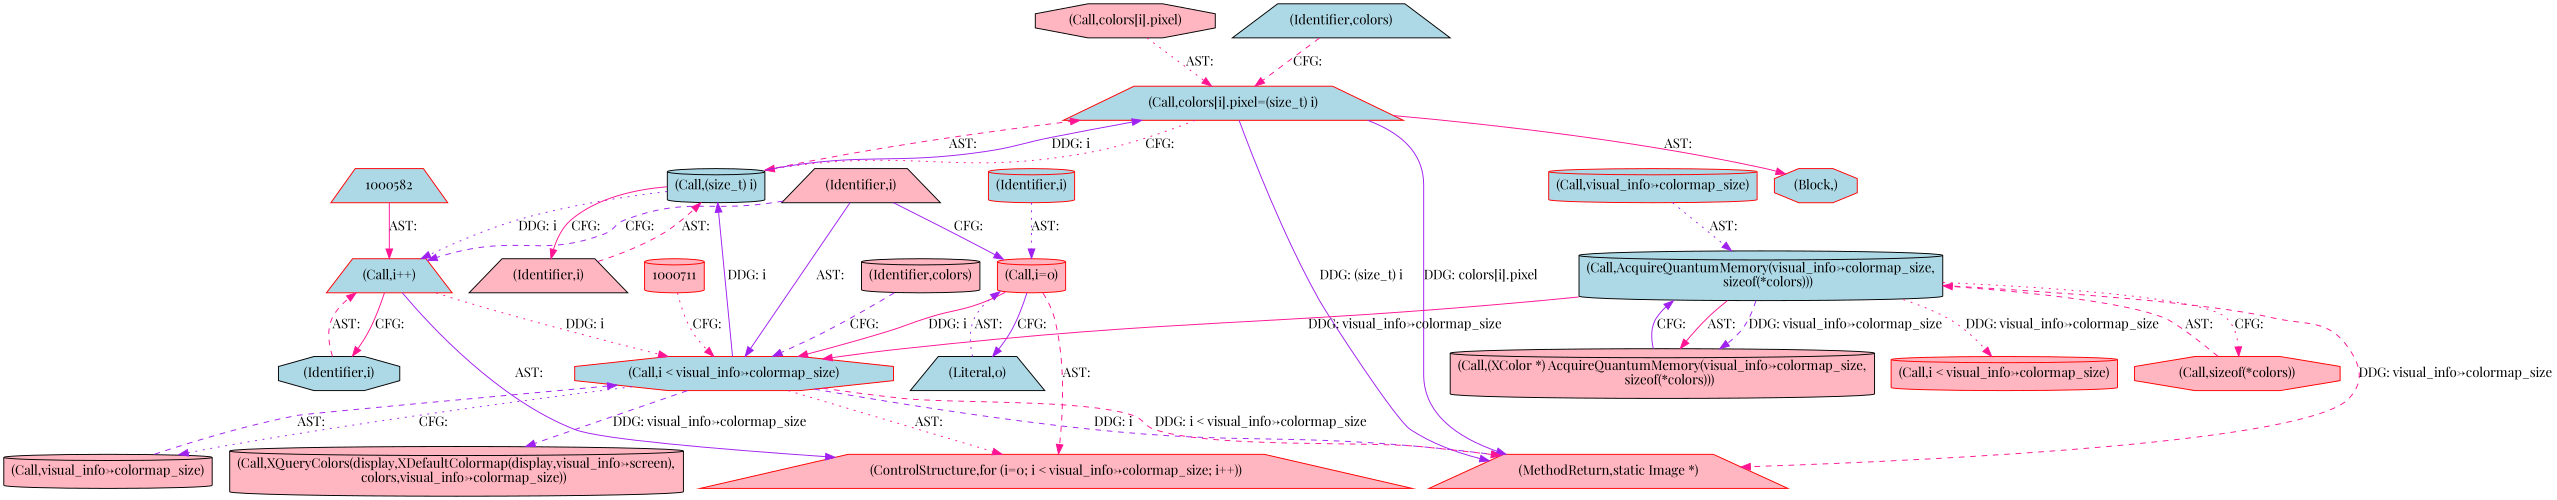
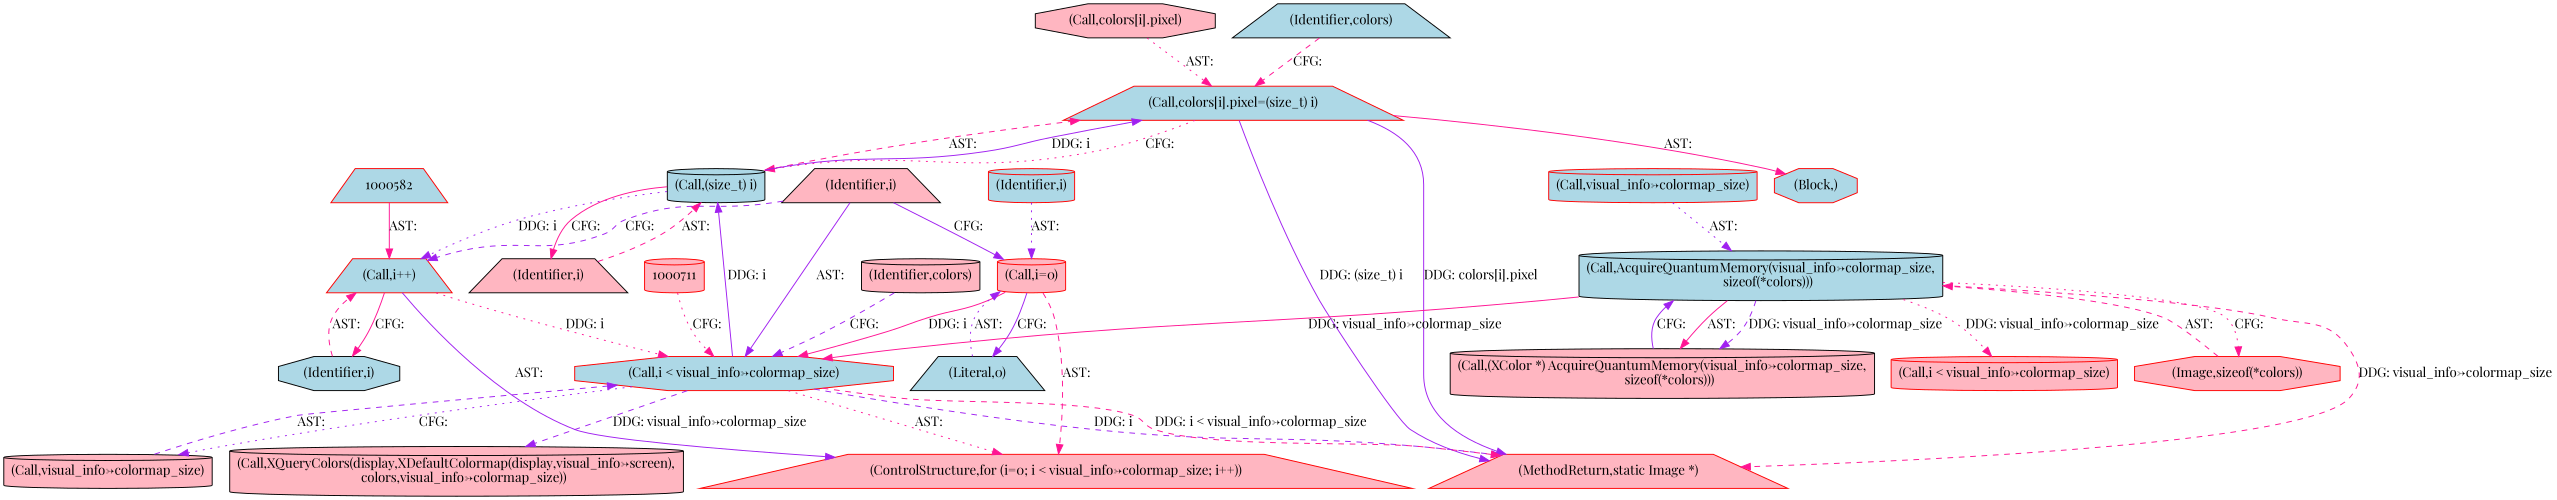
  digraph {
    fontname="Playfair Display"
    node [color=red fillcolor=lightpink fontname="Playfair Display" shape=cylinder style=filled]
    edge [color=deeppink fontname="Playfair Display" style=solid]
    n1 [fillcolor=lightblue label="(Call,colors[i].pixel=(size_t) i)" shape=trapezium]
    n2 [color=black fillcolor=lightblue label="(Call,(size_t) i)"]
    n3 [fillcolor=lightblue label="(Block,)" shape=octagon]
    n4 [label="(MethodReturn,static Image *)" shape=trapezium]
    n5 [fillcolor=lightblue label="(Call,i++)" shape=trapezium]
    n6 [color=black label="(Identifier,i)" shape=trapezium]
    n7 [fillcolor=lightblue label="(Call,i < visual_info->colormap_size)" shape=octagon]
    n8 [label="(ControlStructure,for (i=0; i < visual_info->colormap_size; i++))" shape=trapezium]
    n9 [color=black fillcolor=lightblue label="(Identifier,i)" shape=octagon]
    n10 [color=black label="(Call,XQueryColors(display,XDefaultColormap(display,visual_info->screen),\n    colors,visual_info->colormap_size))"]
    n11 [color=black label="(Call,visual_info->colormap_size)"]
    n12 [label="(Call,i=0)"]
    n13 [color=black fillcolor=lightblue label="(Literal,0)" shape=trapezium]
    n14 [color=black fillcolor=lightblue label="(Call,AcquireQuantumMemory(visual_info->colormap_size,\n    sizeof(*colors)))"]
    n15 [color=black label="(Call,(XColor *) AcquireQuantumMemory(visual_info->colormap_size,\n    sizeof(*colors)))"]
-   n16 [label="(Call,sizeof(*colors))" shape=octagon]
+   n16 [label="(Image,sizeof(*colors))" shape=octagon]
    n17 [label="(Call,i < visual_info->colormap_size)"]
    n18 [color=black label="(Identifier,colors)"]
    n19 [fillcolor=lightblue label="(Identifier,i)"]
    n20 [fillcolor=lightblue label="(Call,visual_info->colormap_size)"]
    n21 [color=black label="(Call,colors[i].pixel)" shape=octagon]
    n22 [color=black fillcolor=lightblue label="(Identifier,colors)" shape=trapezium]
    n23 [color=black label="(Identifier,i)" shape=trapezium]
    1000582 [fillcolor=lightblue shape=trapezium]
    1000711
    n1 -> n2 [label="CFG: " style=dotted]
    n1 -> n3 [label="AST: "]
    n1 -> n4 [color=purple label="DDG: (size_t) i"]
    n1 -> n4 [color=purple label="DDG: colors[i].pixel"]
    n2 -> n1 [label="AST: " style=dashed]
    n2 -> n1 [color=purple label="DDG: i"]
    n2 -> n5 [color=purple label="DDG: i" style=dotted]
    n2 -> n6 [label="CFG: "]
    n5 -> n7 [label="DDG: i" style=dotted]
    n5 -> n8 [color=purple label="AST: "]
    n5 -> n9 [label="CFG: "]
    n6 -> n2 [label="AST: " style=dashed]
    n7 -> n2 [color=purple label="DDG: i"]
    n7 -> n4 [color=purple label="DDG: i" style=dashed]
    n7 -> n4 [label="DDG: i < visual_info->colormap_size" style=dashed]
    n7 -> n8 [label="AST: " style=dotted]
    n7 -> n10 [color=purple label="DDG: visual_info->colormap_size" style=dashed]
    n7 -> n11 [color=purple label="CFG: " style=dotted]
    n9 -> n5 [label="AST: " style=dashed]
    n11 -> n7 [color=purple label="AST: " style=dashed]
    n12 -> n7 [label="DDG: i"]
    n12 -> n8 [label="AST: " style=dashed]
    n12 -> n13 [color=purple label="CFG: "]
    n13 -> n12 [color=purple label="AST: " style=dotted]
    n14 -> n4 [label="DDG: visual_info->colormap_size" style=dashed]
    n14 -> n7 [label="DDG: visual_info->colormap_size"]
    n14 -> n15 [label="AST: "]
    n14 -> n15 [color=purple label="DDG: visual_info->colormap_size" style=dashed]
    n14 -> n16 [label="CFG: " style=dotted]
    n14 -> n17 [label="DDG: visual_info->colormap_size" style=dotted]
    n15 -> n14 [color=purple label="CFG: "]
    n16 -> n14 [label="AST: " style=dashed]
    n18 -> n7 [color=purple label="CFG: " style=dashed]
    n19 -> n12 [color=purple label="AST: " style=dotted]
    n20 -> n14 [color=purple label="AST: " style=dotted]
    n21 -> n1 [label="AST: " style=dotted]
    n22 -> n1 [label="CFG: " style=dashed]
    n23 -> n5 [color=purple label="CFG: " style=dashed]
    n23 -> n7 [color=purple label="AST: "]
    n23 -> n12 [color=purple label="CFG: "]
    1000582 -> n5 [label="AST: "]
    1000711 -> n7 [label="CFG: " style=dotted]
  }
